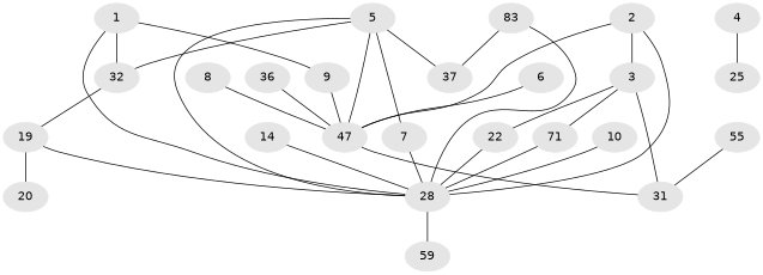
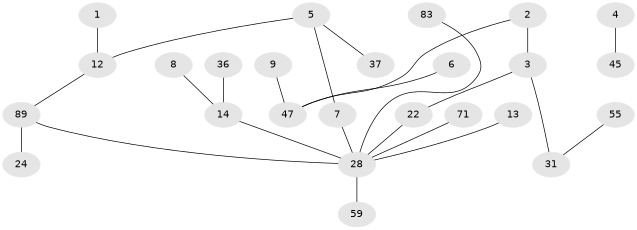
  graph {
    fontname="DejaVu Sans"
    node [color=gray90 fontname="DejaVu Sans" style=filled]
    edge [fontname="DejaVu Sans" weight=1.0]
    1
    9
-   12 [label=32]
+   12
    28
    n5 [label=47]
-   19
+   19 [label=89]
    n7 [label=59]
    2
    3
    n10 [label=71]
    n11 [label=31]
    22
    4
-   25
+   25 [label=45]
    5
    n16 [label=37]
    7
    6
    8
-   10
-   24 [label=20]
+   10 [label=13]
+   24
    n22 [label=83]
    14
    n24 [label=55]
    n25 [label=36]
-   1 -- 9
    1 -- 12
-   1 -- 28
    9 -- n5
    12 -- 19
    28 -- n7
-   n5 -- n11
    19 -- 28
    19 -- 24
-   2 -- 28
    2 -- n5
    2 -- 3
-   3 -- n10
    3 -- n11
    3 -- 22
    n10 -- 28
    22 -- 28
    4 -- 25
    5 -- 12
-   5 -- 28
-   5 -- n5
    5 -- n16
    5 -- 7
    7 -- 28
    6 -- n5
-   8 -- n5
+   8 -- 14
    10 -- 28
    n22 -- 28
-   n22 -- n16
    14 -- 28
    n24 -- n11
-   n25 -- n5
+   n25 -- 14
  }
